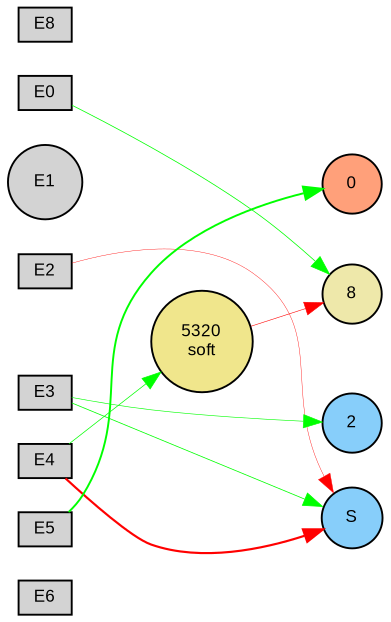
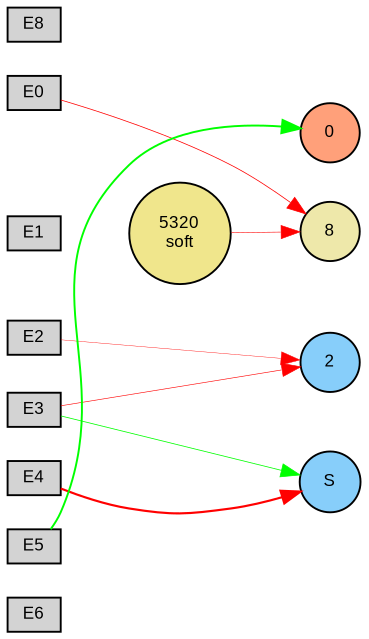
  digraph {
    fontname="Liberation Sans"
    rankdir=LR
    node [fillcolor=lightgray fontname="Liberation Sans" fontsize=9 shape=box style=filled]
    edge [fontname="Liberation Sans" style=invis]
    E0 [height=0.2 width=0.2]
-   E1 [height=0.2 shape=circle width=0.2]
+   E1 [height=0.2 width=0.2]
    E2 [height=0.2 width=0.2]
    E3 [height=0.2 width=0.2]
    E4 [height=0.2 width=0.2]
    E5 [height=0.2 width=0.2]
    E6 [height=0.2 width=0.2]
    E8 [height=0.2 width=0.2]
    0 [fillcolor=lightsalmon height=0.2 shape=circle width=0.2]
    n10 [fillcolor=palegoldenrod height=0.2 label=8 shape=circle width=0.2]
    2 [fillcolor=lightskyblue height=0.2 shape=circle width=0.2]
    S [fillcolor=lightskyblue height=0.2 shape=circle width=0.2]
    n13 [fillcolor=khaki height=0.2 label="5320\nsoft" shape=circle width=0.2]
    subgraph sub_1 {
      rank=source
      E0
      E1
      E2
      E3
      E4
      E5
      E6
      E8
    }
    subgraph sub_2 {
      rank=sink
      0
      n10
      2
      S
    }
    E0 -> E1
-   E0 -> n10 [color=green penwidth=0.398377059313173 style=solid]
+   E0 -> n10 [color=red penwidth=0.398377059313173 style=solid]
    E1 -> E2
    E2 -> E3
-   E2 -> S [color=red penwidth=0.20565312250349316 style=solid]
+   E2 -> 2 [color=red penwidth=0.20565312250349316 style=solid]
    E3 -> E4
-   E3 -> 2 [color=green penwidth=0.3190853378189918 style=solid]
+   E3 -> 2 [color=red penwidth=0.3190853378189918 style=solid]
    E3 -> S [color=green penwidth=0.4054742277602632 style=solid]
    E4 -> E5
    E4 -> S [color=red penwidth=1.1346713490426588 style=solid]
-   E4 -> n13 [color=green penwidth=0.37548162994435275 style=solid]
    E5 -> E6
    E5 -> 0 [color=green penwidth=1.0180265680356961 style=solid]
    0 -> n10
    n10 -> 2
    2 -> S
    n13 -> n10 [color=red penwidth=0.2992442522970099 style=solid]
  }
